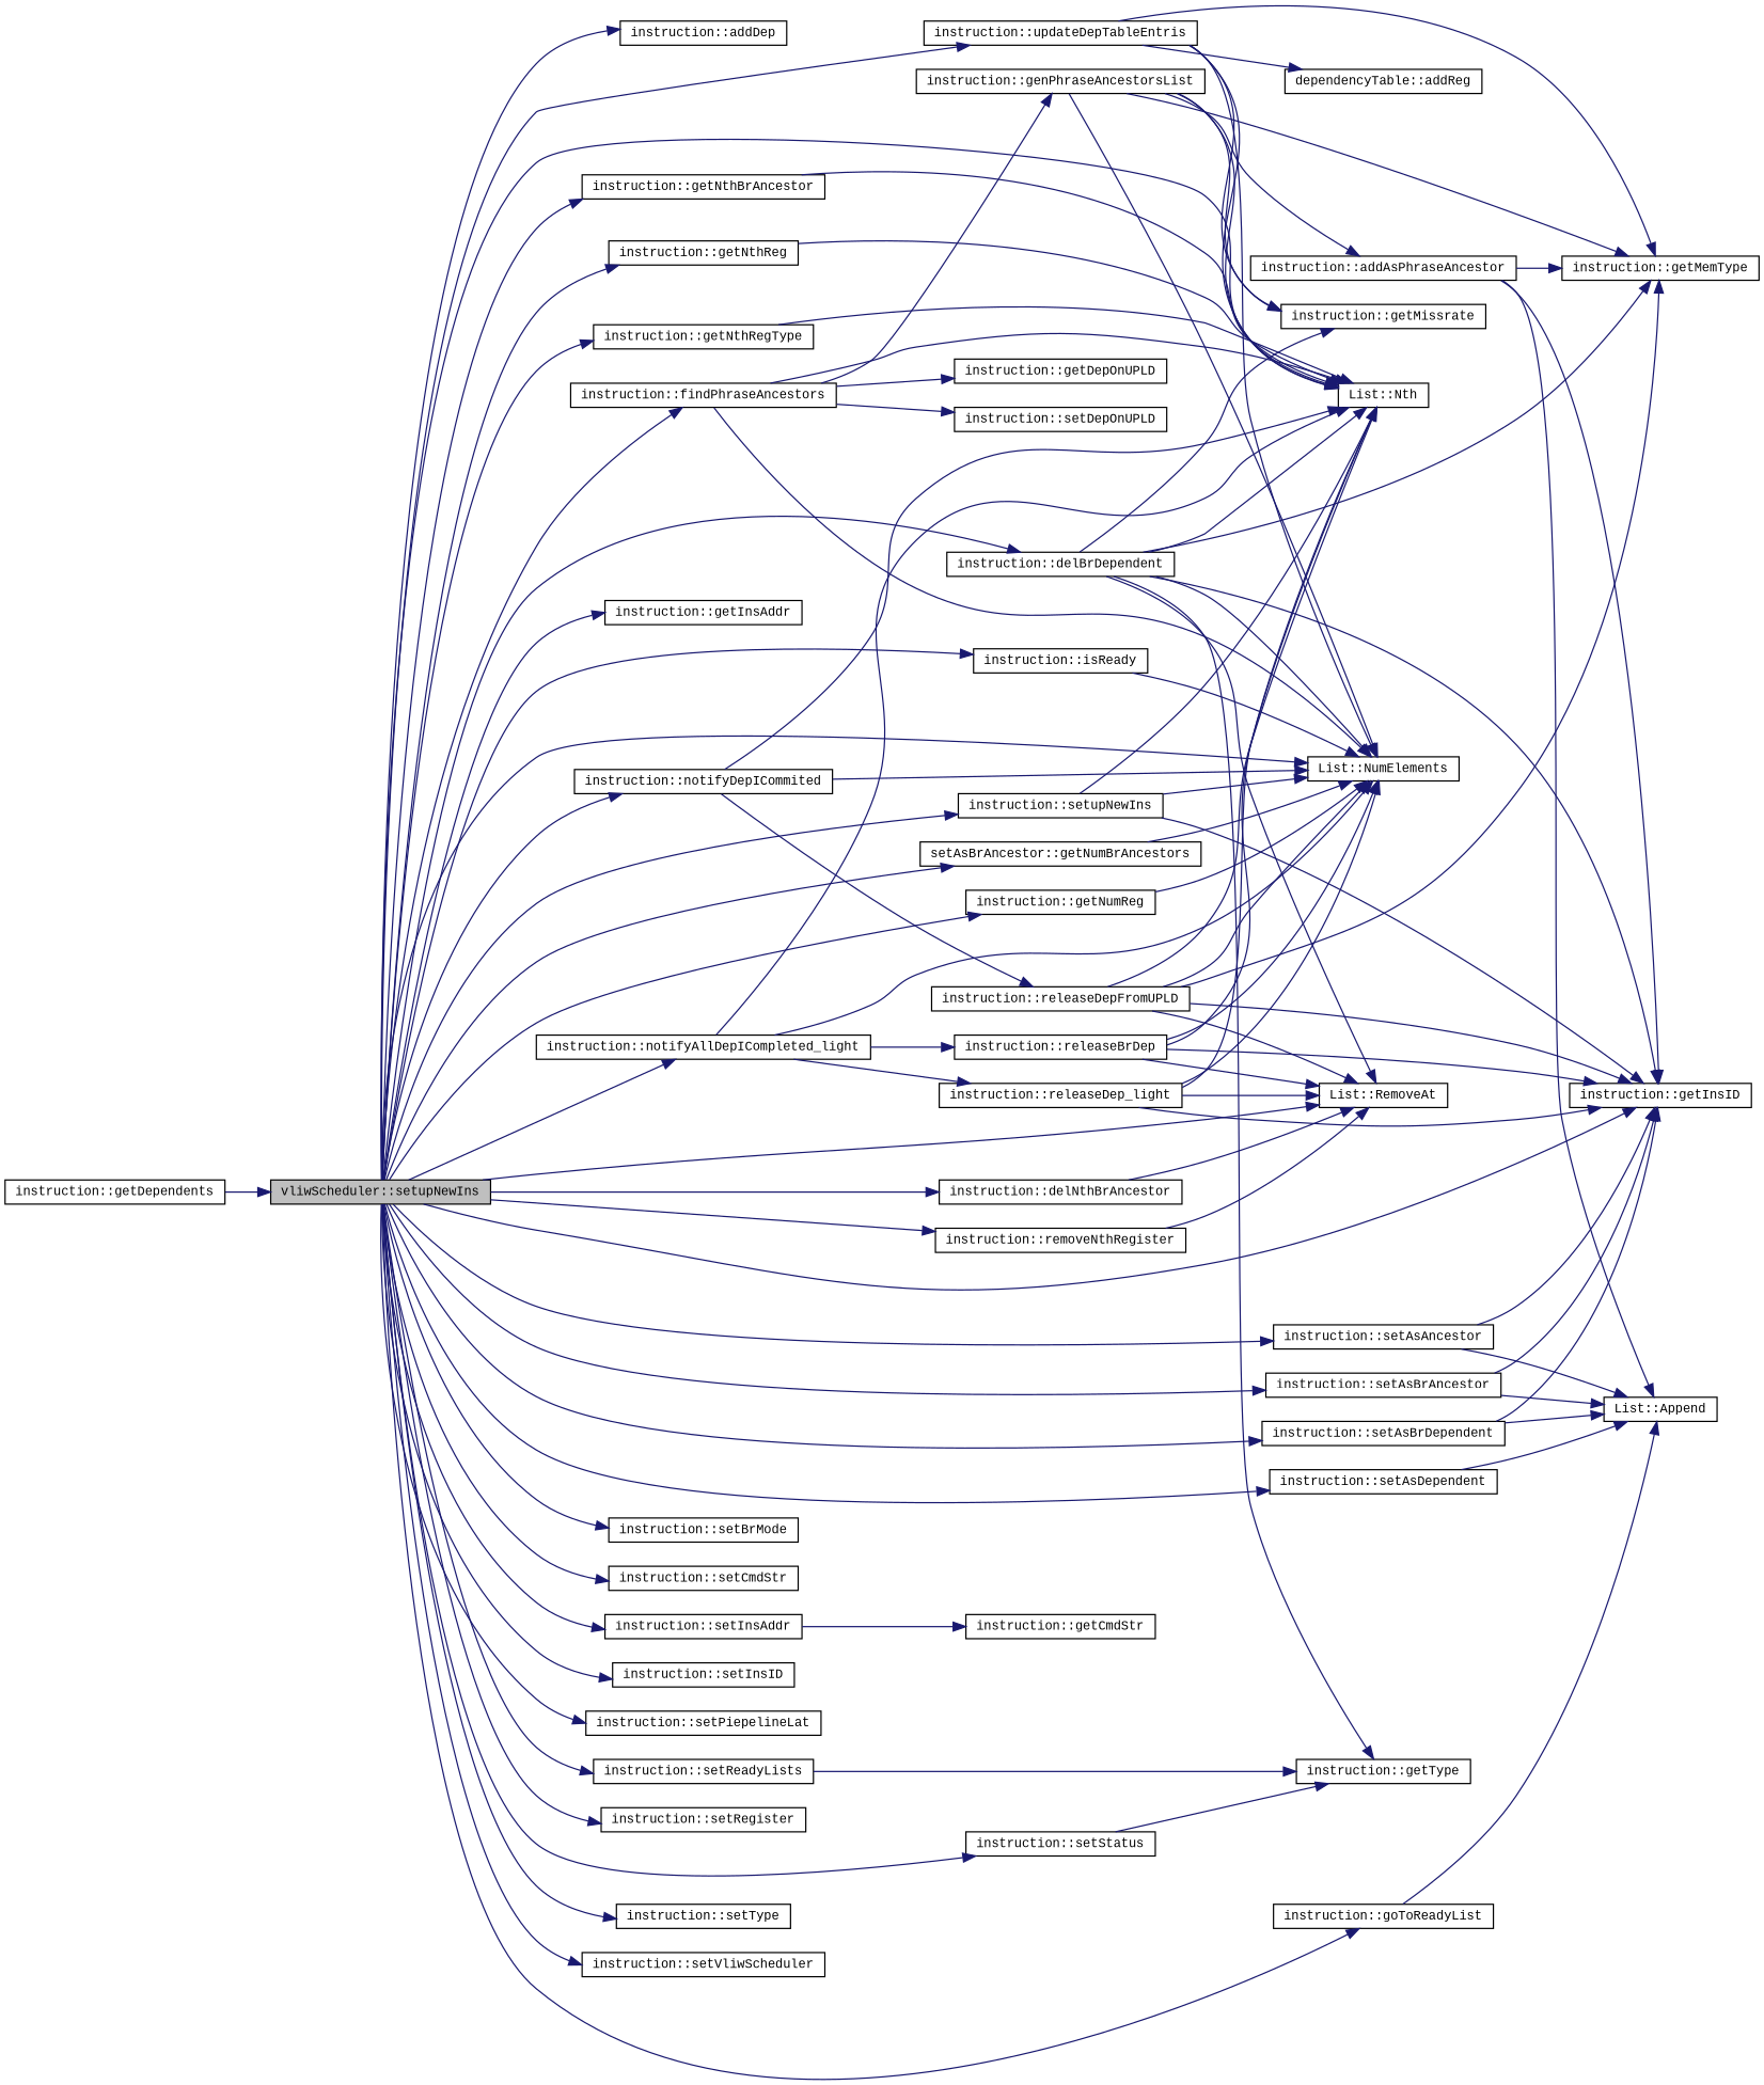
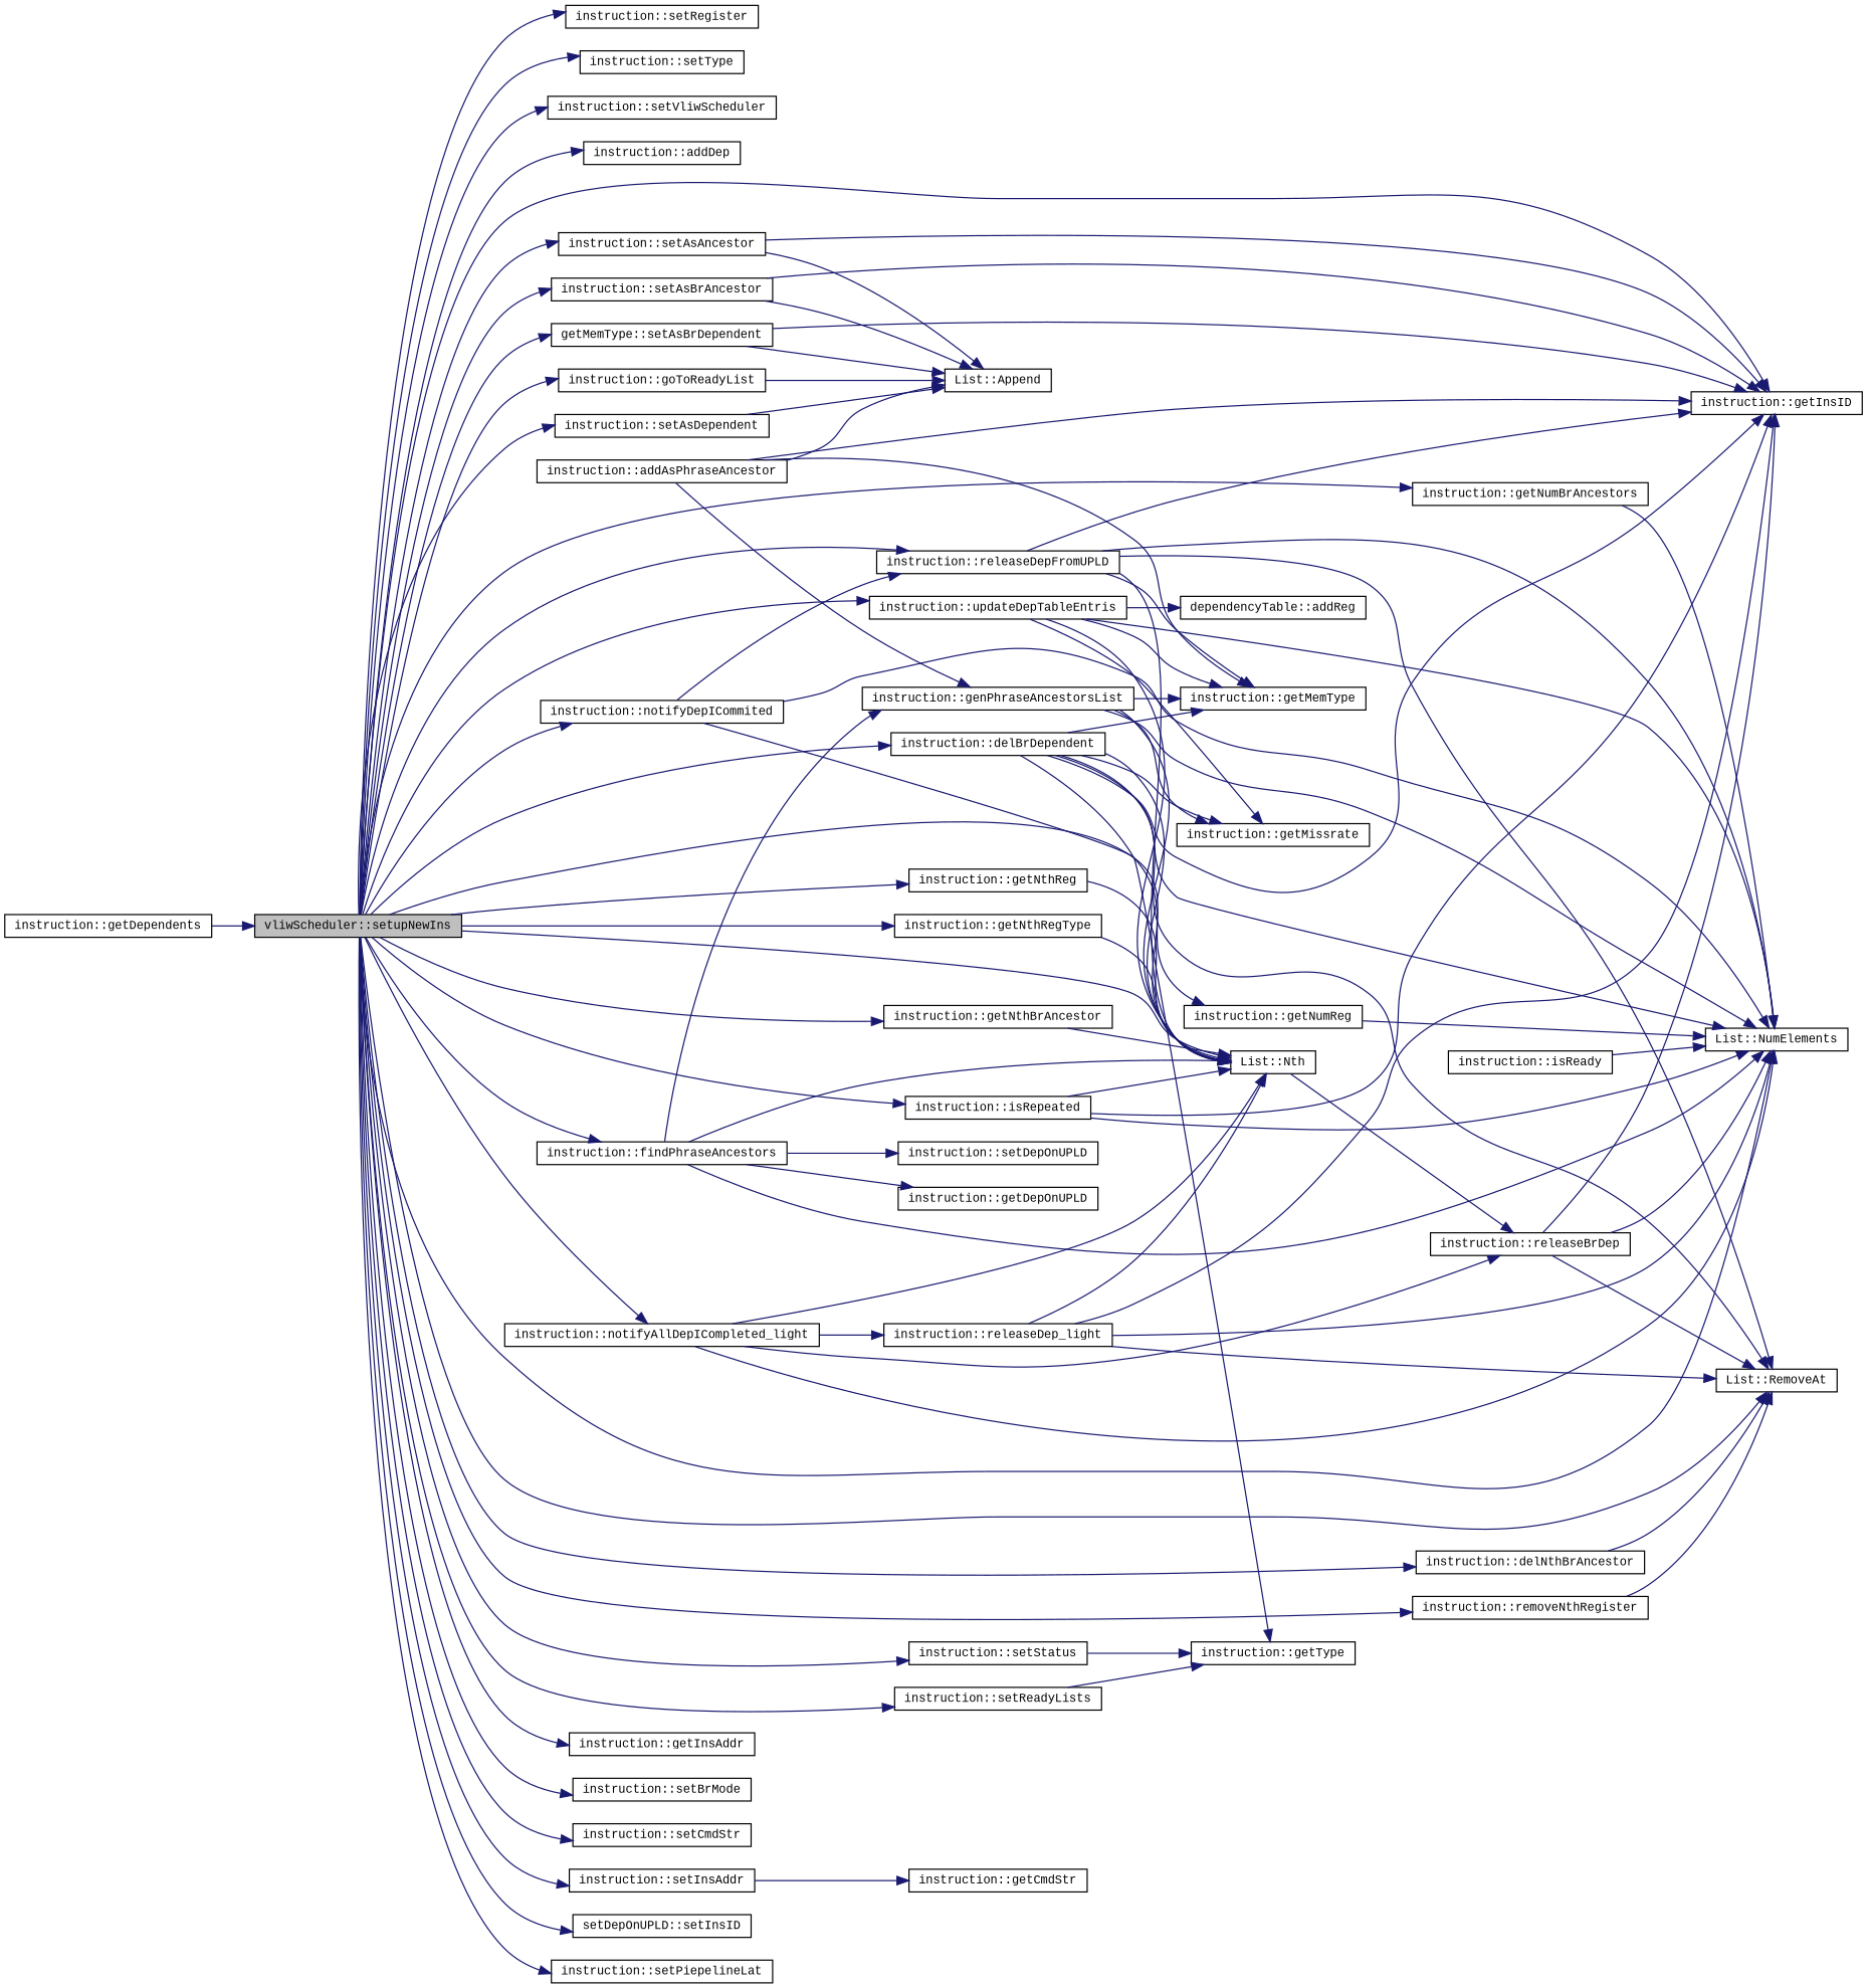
  digraph {
    fontname="Liberation Mono"
    rankdir=LR
    node [color=black fillcolor=white fontname="Liberation Mono" fontsize=10 shape=record style=filled]
    edge [color=midnightblue fontname="Liberation Mono" fontsize=10 labelfontname=Helvetica labelfontsize=10 style=solid]
    n1 [fillcolor=grey75 fontcolor=black height=0.2 label="vliwScheduler::setupNewIns" width=0.4]
    n2 [height=0.2 label="instruction::addDep" width=0.4]
    n3 [height=0.2 label="instruction::delBrDependent" width=0.4]
    n4 [height=0.2 label="instruction::getInsID" width=0.4]
    n5 [height=0.2 label="List::Nth" width=0.4]
    n6 [height=0.2 label="List::NumElements" width=0.4]
    n7 [height=0.2 label="List::RemoveAt" width=0.4]
    n8 [height=0.2 label="instruction::delNthBrAncestor" width=0.4]
    n9 [height=0.2 label="instruction::findPhraseAncestors" width=0.4]
    n10 [height=0.2 label="instruction::getInsAddr" width=0.4]
    n11 [height=0.2 label="instruction::getNthBrAncestor" width=0.4]
    n12 [height=0.2 label="instruction::getNthReg" width=0.4]
    n13 [height=0.2 label="instruction::getNthRegType" width=0.4]
-   n14 [height=0.2 label="setAsBrAncestor::getNumBrAncestors" width=0.4]
+   n14 [height=0.2 label="instruction::getNumBrAncestors" width=0.4]
    n15 [height=0.2 label="instruction::getNumReg" width=0.4]
    n16 [height=0.2 label="instruction::goToReadyList" width=0.4]
    n17 [height=0.2 label="instruction::isReady" width=0.4]
-   n18 [height=0.2 label="instruction::setupNewIns" width=0.4]
+   n18 [height=0.2 label="instruction::isRepeated" width=0.4]
    n19 [height=0.2 label="instruction::notifyAllDepICompleted_light" width=0.4]
    n20 [height=0.2 label="instruction::notifyDepICommited" width=0.4]
    n21 [height=0.2 label="instruction::removeNthRegister" width=0.4]
    n22 [height=0.2 label="instruction::setAsAncestor" width=0.4]
    n23 [height=0.2 label="instruction::setAsBrAncestor" width=0.4]
-   n24 [height=0.2 label="instruction::setAsBrDependent" width=0.4]
+   n24 [height=0.2 label="getMemType::setAsBrDependent" width=0.4]
    n25 [height=0.2 label="instruction::setAsDependent" width=0.4]
    n26 [height=0.2 label="instruction::setBrMode" width=0.4]
    n27 [height=0.2 label="instruction::setCmdStr" width=0.4]
    n28 [height=0.2 label="instruction::setInsAddr" width=0.4]
-   n29 [height=0.2 label="instruction::setInsID" width=0.4]
+   n29 [height=0.2 label="setDepOnUPLD::setInsID" width=0.4]
    n30 [height=0.2 label="instruction::setPiepelineLat" width=0.4]
    n31 [height=0.2 label="instruction::setReadyLists" width=0.4]
    n32 [height=0.2 label="instruction::setRegister" width=0.4]
    n33 [height=0.2 label="instruction::setStatus" width=0.4]
    n34 [height=0.2 label="instruction::setType" width=0.4]
    n35 [height=0.2 label="instruction::setVliwScheduler" width=0.4]
    n36 [height=0.2 label="instruction::updateDepTableEntris" width=0.4]
    n37 [height=0.2 label="instruction::getMemType" width=0.4]
    n38 [height=0.2 label="instruction::getMissrate" width=0.4]
    n39 [height=0.2 label="instruction::getType" width=0.4]
    n40 [height=0.2 label="instruction::genPhraseAncestorsList" width=0.4]
    n41 [height=0.2 label="instruction::getDepOnUPLD" width=0.4]
    n42 [height=0.2 label="instruction::setDepOnUPLD" width=0.4]
    n43 [height=0.2 label="instruction::getDependents" width=0.4]
    n44 [height=0.2 label="List::Append" width=0.4]
    n45 [height=0.2 label="instruction::releaseBrDep" width=0.4]
    n46 [height=0.2 label="instruction::releaseDep_light" width=0.4]
    n47 [height=0.2 label="instruction::releaseDepFromUPLD" width=0.4]
    n48 [height=0.2 label="instruction::getCmdStr" width=0.4]
    n49 [height=0.2 label="dependencyTable::addReg" width=0.4]
    n50 [height=0.2 label="instruction::addAsPhraseAncestor" width=0.4]
    n1 -> n2
    n1 -> n3
    n1 -> n4
    n1 -> n5
    n1 -> n6
    n1 -> n7
    n1 -> n8
    n1 -> n9
    n1 -> n10
    n1 -> n11
    n1 -> n12
    n1 -> n13
    n1 -> n14
    n1 -> n15
    n1 -> n16
-   n1 -> n17
+   n1 -> n47
    n1 -> n18
    n1 -> n19
    n1 -> n20
    n1 -> n21
    n1 -> n22
    n1 -> n23
    n1 -> n24
    n1 -> n25
    n1 -> n26
    n1 -> n27
    n1 -> n28
    n1 -> n29
    n1 -> n30
    n1 -> n31
    n1 -> n32
    n1 -> n33
    n1 -> n34
    n1 -> n35
    n1 -> n36
    n3 -> n4
    n3 -> n5
    n3 -> n6
    n3 -> n7
    n3 -> n37
    n3 -> n38
    n3 -> n39
    n8 -> n7
    n9 -> n5
    n9 -> n6
    n9 -> n40
    n9 -> n41
    n9 -> n42
    n11 -> n5
    n12 -> n5
    n13 -> n5
    n14 -> n6
    n15 -> n6
    n16 -> n44
    n17 -> n6
    n18 -> n4
    n18 -> n5
    n18 -> n6
    n19 -> n5
    n19 -> n6
    n19 -> n45
    n19 -> n46
    n20 -> n5
    n20 -> n6
    n20 -> n47
    n21 -> n7
    n22 -> n4
    n22 -> n44
    n23 -> n4
    n23 -> n44
    n24 -> n4
    n24 -> n44
    n25 -> n44
    n28 -> n48
    n31 -> n39
    n33 -> n39
    n36 -> n5
    n36 -> n6
    n36 -> n37
    n36 -> n38
    n36 -> n49
    n40 -> n5
    n40 -> n6
    n40 -> n37
    n40 -> n38
-   n40 -> n50
+   n50 -> n40
    n43 -> n1
    n45 -> n4
-   n45 -> n5
+   n5 -> n45
    n45 -> n6
    n45 -> n7
    n46 -> n4
    n46 -> n5
    n46 -> n6
    n46 -> n7
    n47 -> n4
    n47 -> n5
    n47 -> n6
    n47 -> n7
    n47 -> n37
    n50 -> n4
    n50 -> n37
    n50 -> n44
  }
